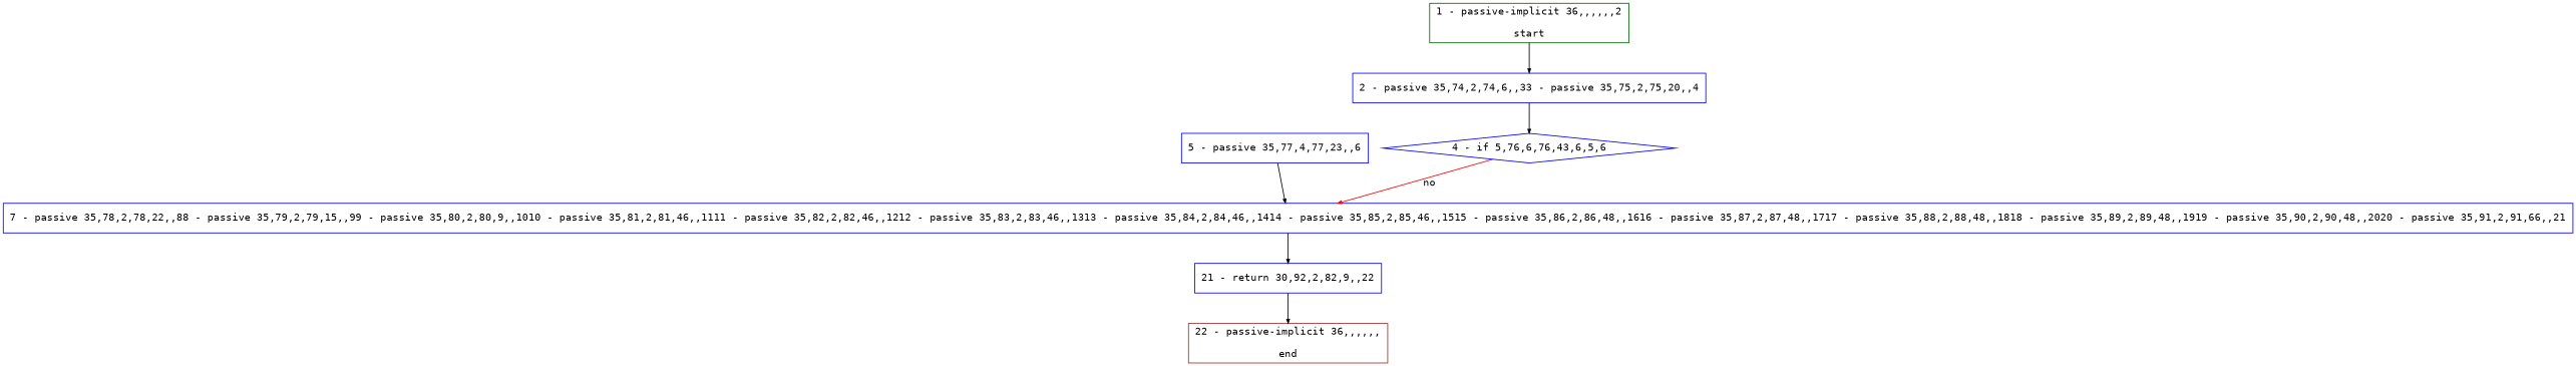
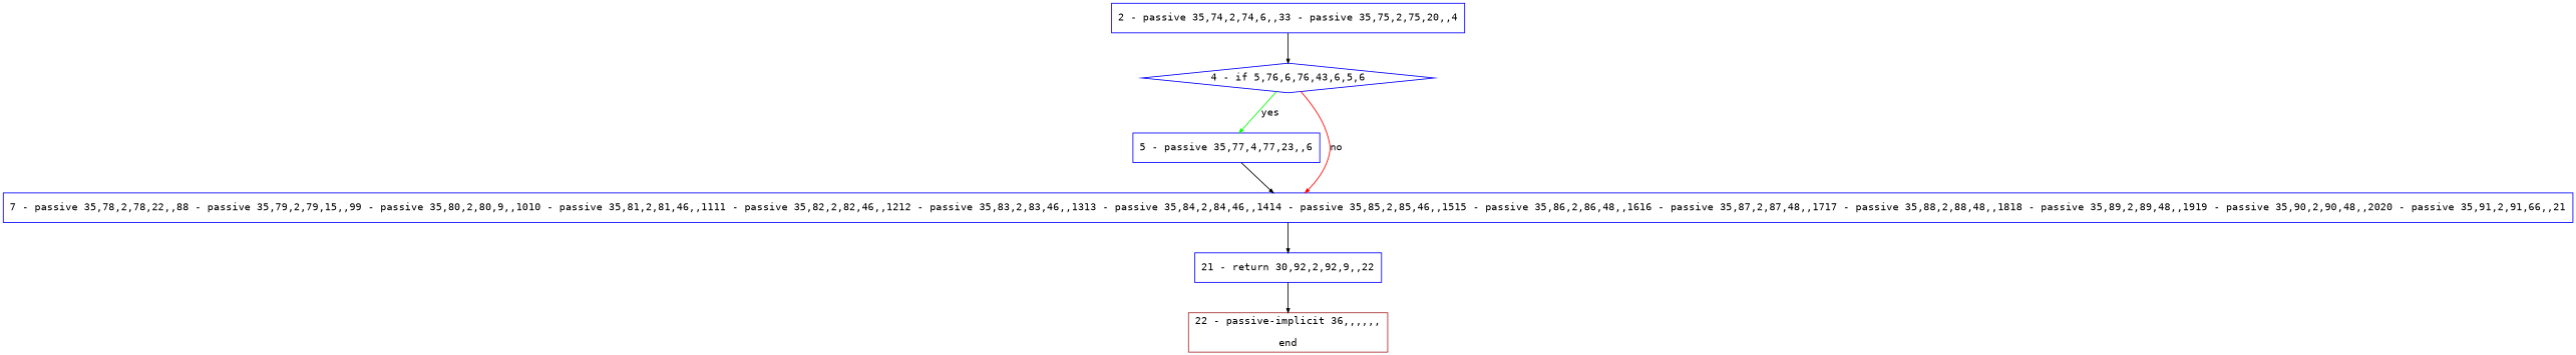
  digraph {
    bgcolor=white
    compound=true
    fillcolor="#FFFFCC"
    fontname="DejaVu Sans Mono"
    fontsize=12
    pack=true
    packmode=clust
    style="rounded,filled"
    node [color="#0000ff" compound=true fillcolor="#ffffff" fixedsize=false fontname="DejaVu Sans Mono" fontsize=12 node_initialized=no shape=box style=filled]
    edge [arrowhead=normal arrowsize=0.5 arrowtail=none color="#000000" compound=true dir=forward fontcolor=black fontname="DejaVu Sans Mono" fontsize=12]
    n1 [label="2 - passive 35,74,2,74,6,,33 - passive 35,75,2,75,20,,4"]
    n2 [label="4 - if 5,76,6,76,43,6,5,6" shape=diamond]
    n3 [label="5 - passive 35,77,4,77,23,,6"]
    n4 [label="7 - passive 35,78,2,78,22,,88 - passive 35,79,2,79,15,,99 - passive 35,80,2,80,9,,1010 - passive 35,81,2,81,46,,1111 - passive 35,82,2,82,46,,1212 - passive 35,83,2,83,46,,1313 - passive 35,84,2,84,46,,1414 - passive 35,85,2,85,46,,1515 - passive 35,86,2,86,48,,1616 - passive 35,87,2,87,48,,1717 - passive 35,88,2,88,48,,1818 - passive 35,89,2,89,48,,1919 - passive 35,90,2,90,48,,2020 - passive 35,91,2,91,66,,21"]
-   n5 [color="#006400" label="1 - passive-implicit 36,,,,,,2\n\nstart"]
-   n6 [label="21 - return 30,92,2,82,9,,22"]
+   n6 [label="21 - return 30,92,2,92,9,,22"]
    n7 [color="#a52a2a" label="22 - passive-implicit 36,,,,,,\n\nend"]
    n1 -> n2
+   n2 -> n3 [color="#00ff00" label=yes]
    n2 -> n4 [color="#ff0000" label=no]
    n3 -> n4
    n4 -> n6
-   n5 -> n1
    n6 -> n7
  }
